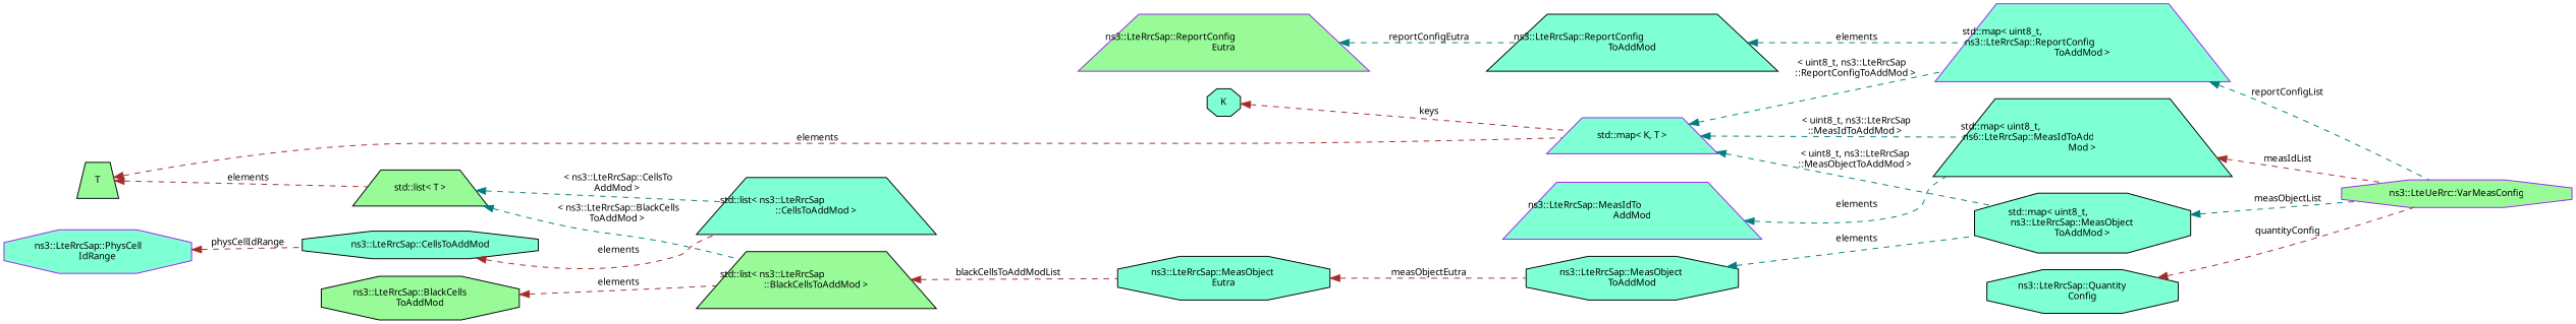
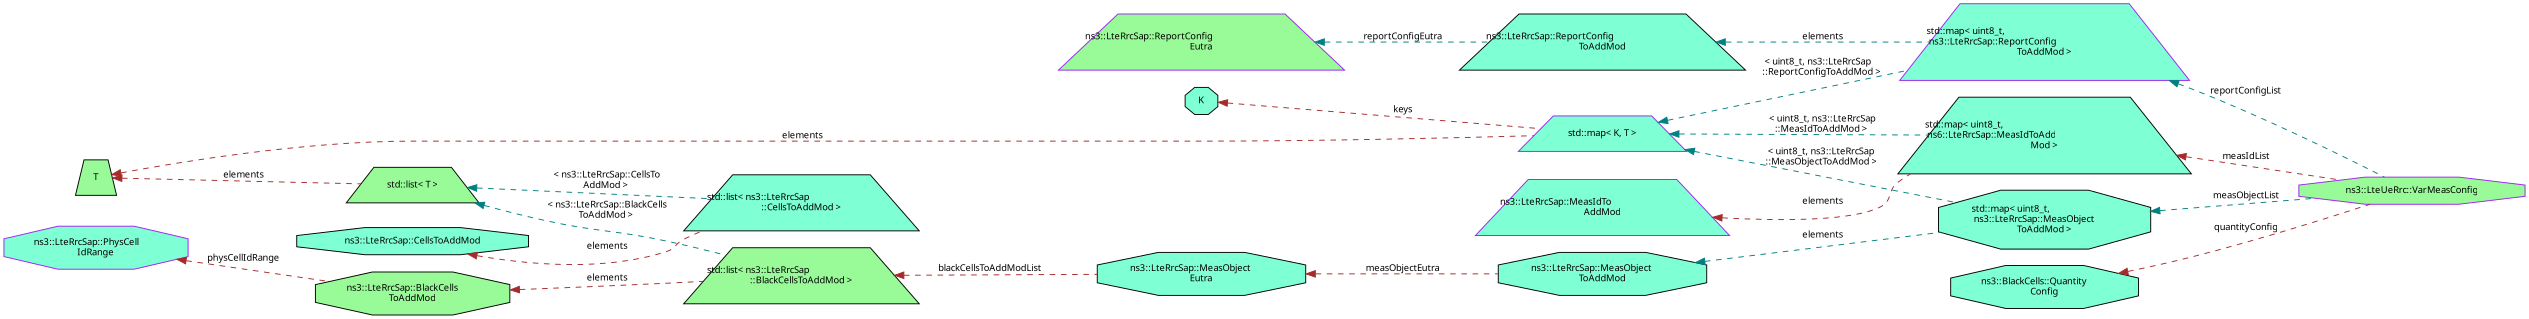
  digraph {
    fontname="Noto Sans"
    rankdir=LR
    node [color=black fillcolor=aquamarine fontname="Noto Sans" fontsize=10 shape=trapezium style=filled]
    edge [color=teal dir=back fontname="Noto Sans" fontsize=10 labelfontname=Helvetica labelfontsize=10 style=dashed]
    n1 [color=purple fillcolor=palegreen fontcolor=black height=0.2 label="ns3::LteUeRrc::VarMeasConfig" shape=octagon width=0.4]
    n2 [color=purple height=0.2 label="std::map\< uint8_t,\l ns3::LteRrcSap::ReportConfig\lToAddMod \>" width=0.4]
    n3 [height=0.2 label="ns3::LteRrcSap::ReportConfig\lToAddMod" width=0.4]
    n4 [color=purple fillcolor=palegreen height=0.2 label="ns3::LteRrcSap::ReportConfig\lEutra" width=0.4]
    n5 [color=purple height=0.2 label="std::map\< K, T \>" width=0.4]
    n6 [height=0.2 label="std::map\< uint8_t,\l ns6::LteRrcSap::MeasIdToAdd\lMod \>" width=0.4]
    n7 [height=0.2 label="std::map\< uint8_t,\l ns3::LteRrcSap::MeasObject\lToAddMod \>" shape=octagon width=0.4]
    n8 [height=0.2 label=K shape=octagon width=0.4]
    n9 [fillcolor=palegreen height=0.2 label=T width=0.4]
    n10 [fillcolor=palegreen height=0.2 label="std::list\< T \>" width=0.4]
    n11 [height=0.2 label="std::list\< ns3::LteRrcSap\l::CellsToAddMod \>" width=0.4]
    n12 [fillcolor=palegreen height=0.2 label="std::list\< ns3::LteRrcSap\l::BlackCellsToAddMod \>" width=0.4]
    n13 [color=purple height=0.2 label="ns3::LteRrcSap::MeasIdTo\lAddMod" width=0.4]
-   n14 [height=0.2 label="ns3::LteRrcSap::Quantity\lConfig" shape=octagon width=0.4]
+   n14 [height=0.2 label="ns3::BlackCells::Quantity\lConfig" shape=octagon width=0.4]
    n15 [height=0.2 label="ns3::LteRrcSap::MeasObject\lToAddMod" shape=octagon width=0.4]
    n16 [height=0.2 label="ns3::LteRrcSap::MeasObject\lEutra" shape=octagon width=0.4]
    n17 [height=0.2 label="ns3::LteRrcSap::CellsToAddMod" shape=octagon width=0.4]
    n18 [fillcolor=palegreen height=0.2 label="ns3::LteRrcSap::BlackCells\lToAddMod" shape=octagon width=0.4]
    n19 [color=purple height=0.2 label="ns3::LteRrcSap::PhysCell\lIdRange" shape=octagon width=0.4]
    n2 -> n1 [label=" reportConfigList"]
    n3 -> n2 [label=" elements"]
    n4 -> n3 [label=" reportConfigEutra"]
    n5 -> n2 [label=" \< uint8_t, ns3::LteRrcSap\l::ReportConfigToAddMod \>"]
    n5 -> n6 [label=" \< uint8_t, ns3::LteRrcSap\l::MeasIdToAddMod \>"]
    n5 -> n7 [label=" \< uint8_t, ns3::LteRrcSap\l::MeasObjectToAddMod \>"]
    n6 -> n1 [color=brown label=" measIdList"]
    n7 -> n1 [label=" measObjectList"]
    n8 -> n5 [color=brown label=" keys"]
    n9 -> n5 [color=brown label=" elements"]
    n9 -> n10 [color=brown label=" elements"]
    n10 -> n11 [label=" \< ns3::LteRrcSap::CellsTo\lAddMod \>"]
    n10 -> n12 [label=" \< ns3::LteRrcSap::BlackCells\lToAddMod \>"]
    n12 -> n16 [color=brown label=" blackCellsToAddModList"]
-   n13 -> n6 [label=" elements"]
+   n13 -> n6 [color=brown label=" elements"]
    n14 -> n1 [color=brown label=" quantityConfig"]
    n15 -> n7 [label=" elements"]
    n16 -> n15 [color=brown label=" measObjectEutra"]
    n17 -> n11 [color=brown label=" elements"]
    n18 -> n12 [color=brown label=" elements"]
-   n19 -> n17 [color=brown label=" physCellIdRange"]
+   n19 -> n18 [color=brown label=" physCellIdRange"]
  }
